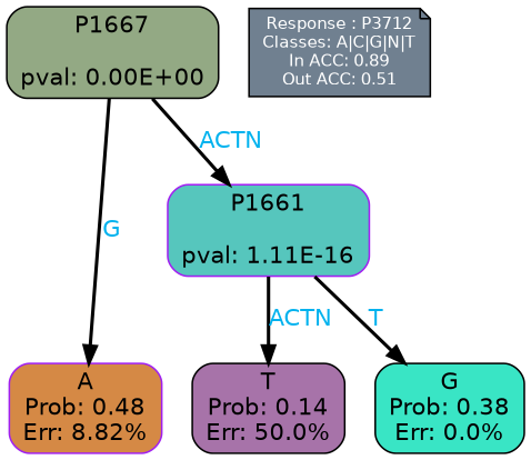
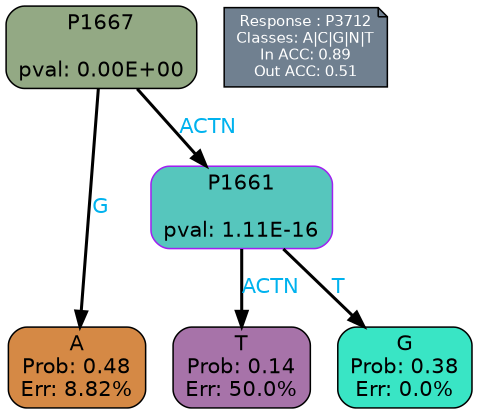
  digraph {
    ranksep=equally
    splines=polylines
    node [color=black fontname=helvetica shape=box style="filled, rounded"]
    edge [fontcolor=deepskyblue2 fontname=helvetica style=bold]
    n1 [fillcolor="#a773a9" label="T\nProb: 0.14\nErr: 50.0%"]
    n2 [fillcolor="#39e5c5" label="G\nProb: 0.38\nErr: 0.0%"]
-   n3 [color=purple fillcolor="#d58945" label="A\nProb: 0.48\nErr: 8.82%"]
+   n3 [fillcolor="#d58945" label="A\nProb: 0.48\nErr: 8.82%"]
    n4 [align=left fillcolor=slategray fontcolor=white fontsize=10 label="Response : P3712\nClasses: A|C|G|N|T\nIn ACC: 0.89\nOut ACC: 0.51\n" shape=note style=filled]
    n5 [fillcolor="#93a984" label="P1667\n\npval: 0.00E+00"]
    n6 [color=purple fillcolor="#56c6bd" label="P1661\n\npval: 1.11E-16"]
    subgraph sub_1 {
      rank=same
      n1
      n2
      n3
    }
    subgraph sub_2 {
      rank=same
      n4
      n5
    }
    n5 -> n3 [label=G]
    n5 -> n6 [label=ACTN]
    n6 -> n1 [label=ACTN]
    n6 -> n2 [label=T]
  }
